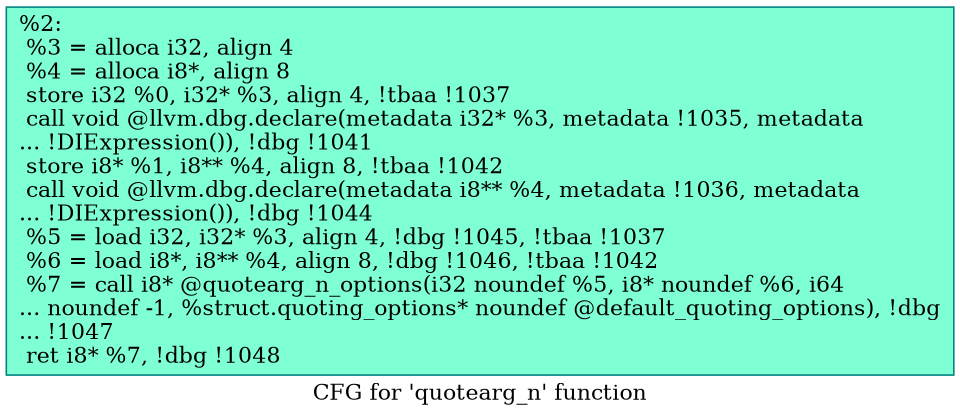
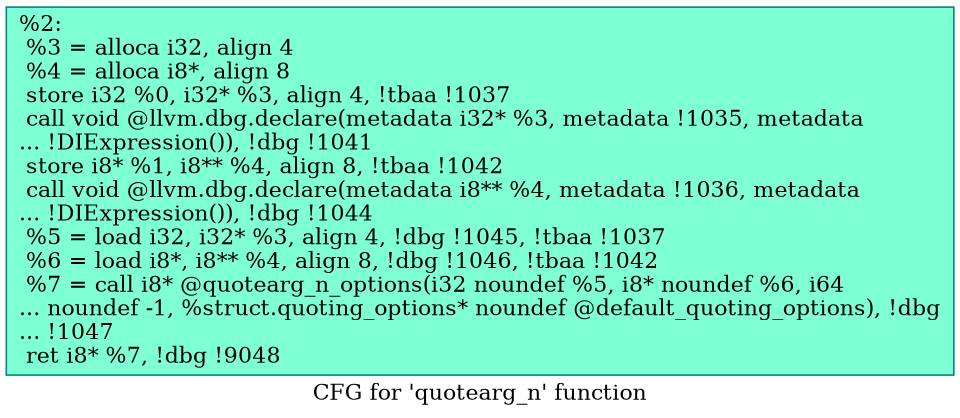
  digraph {
    label="CFG for 'quotearg_n' function"
-   n1 [color=teal fillcolor=aquamarine label="{%2:\l  %3 = alloca i32, align 4\l  %4 = alloca i8*, align 8\l  store i32 %0, i32* %3, align 4, !tbaa !1037\l  call void @llvm.dbg.declare(metadata i32* %3, metadata !1035, metadata\l... !DIExpression()), !dbg !1041\l  store i8* %1, i8** %4, align 8, !tbaa !1042\l  call void @llvm.dbg.declare(metadata i8** %4, metadata !1036, metadata\l... !DIExpression()), !dbg !1044\l  %5 = load i32, i32* %3, align 4, !dbg !1045, !tbaa !1037\l  %6 = load i8*, i8** %4, align 8, !dbg !1046, !tbaa !1042\l  %7 = call i8* @quotearg_n_options(i32 noundef %5, i8* noundef %6, i64\l... noundef -1, %struct.quoting_options* noundef @default_quoting_options), !dbg\l... !1047\l  ret i8* %7, !dbg !1048\l}" shape=record style=filled]
+   n1 [color=teal fillcolor=aquamarine label="{%2:\l  %3 = alloca i32, align 4\l  %4 = alloca i8*, align 8\l  store i32 %0, i32* %3, align 4, !tbaa !1037\l  call void @llvm.dbg.declare(metadata i32* %3, metadata !1035, metadata\l... !DIExpression()), !dbg !1041\l  store i8* %1, i8** %4, align 8, !tbaa !1042\l  call void @llvm.dbg.declare(metadata i8** %4, metadata !1036, metadata\l... !DIExpression()), !dbg !1044\l  %5 = load i32, i32* %3, align 4, !dbg !1045, !tbaa !1037\l  %6 = load i8*, i8** %4, align 8, !dbg !1046, !tbaa !1042\l  %7 = call i8* @quotearg_n_options(i32 noundef %5, i8* noundef %6, i64\l... noundef -1, %struct.quoting_options* noundef @default_quoting_options), !dbg\l... !1047\l  ret i8* %7, !dbg !9048\l}" shape=record style=filled]
  }
